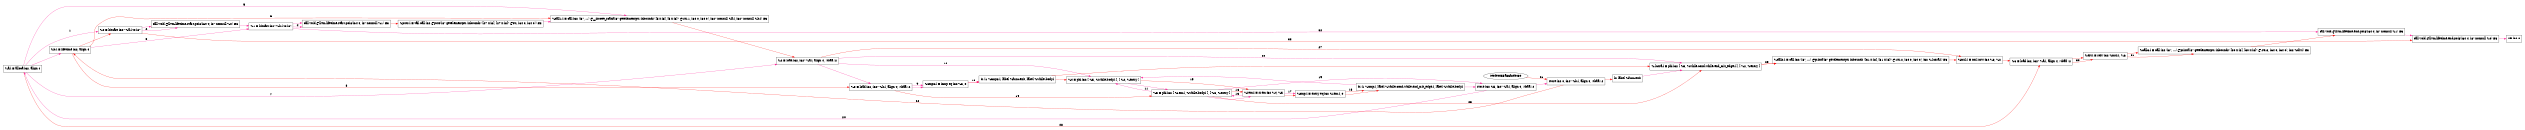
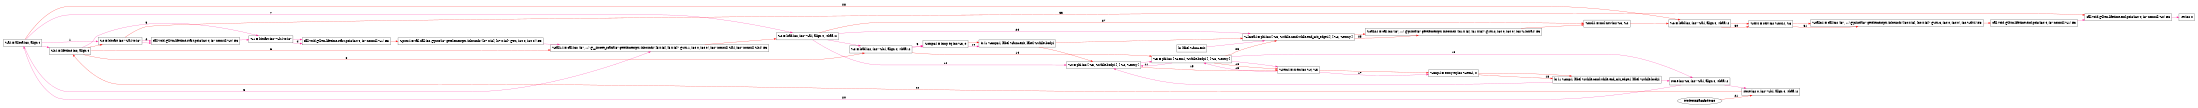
  digraph {
    rankdir=LR
    node [shape=record]
    edge [color=deeppink]
    n1 [label="  %a.i = alloca i32, align 4"]
    n2 [label="%b.i = lifetime i32, align 4"]
    n3 [label="  %0 = bitcast i32* %a.i to i8*"]
    n4 [label="  %call1.i = call i32 (i8*, ...) @__isoc99_scanf(i8* getelementptr inbounds ([5 x i8], [5 x i8]* @.str.1, i64 0, i64 0), i32* nonnull %a.i, i32* nonnull %b.i) #3"]
    n5 [label="  %2 = load i32, i32* %a.i, align 4, !tbaa !2"]
    n6 [label="  %6 = load i32, i32* %a.i, align 4, !tbaa !2"]
    n7 [label="  %1 = bitcast i32* %b.i to i8*"]
    n8 [label="  %3 = load i32, i32* %b.i, align 4, !tbaa !2"]
    n9 [label="  call void @llvm.lifetime.start.p0i8(i64 4, i8* nonnull %0) #3"]
    n10 [label="  call void @llvm.lifetime.end.p0i8(i64 4, i8* nonnull %0) #3"]
    n11 [label="  %4 = phi i32 [ %5, %while.body.i ], [ %2, %entry ]"]
    n12 [label="  %.lcssa.i = phi i32 [ %5, %while.cond.while.end_crit_edge.i ], [ %2, %entry ]"]
    n13 [label="  %mul.i = mul nsw i32 %3, %2"]
    n14 [label="  %div.i = sdiv i32 %mul.i, %6"]
    n15 [label="  call void @llvm.lifetime.start.p0i8(i64 4, i8* nonnull %1) #3"]
    n16 [label="  call void @llvm.lifetime.end.p0i8(i64 4, i8* nonnull %1) #3"]
    n17 [label="  %cmp8.i = icmp eq i32 %3, 0"]
    n18 [label="  %5 = phi i32 [ %rem.i, %while.body.i ], [ %3, %entry ]"]
    n19 [label="  ret i32 0"]
    n20 [label="  %puts.i = tail call i32 @puts(i8* getelementptr inbounds ([27 x i8], [27 x i8]* @str, i64 0, i64 0)) #3"]
    n21 [label="  %rem.i = srem i32 %4, %5"]
    n22 [label="  %call2.i = call i32 (i8*, ...) @printf(i8* getelementptr inbounds ([31 x i8], [31 x i8]* @.str.2, i64 0, i64 0), i32 %.lcssa.i) #3"]
    n23 [label="  br i1 %cmp8.i, label %func.exit, label %while.body.i"]
    n24 [label="  store i32 %5, i32* %a.i, align 4, !tbaa !2"]
    n25 [label="%cmp.i = entry eq i32 %rem.i, 0"]
    n26 [label="  store i32 0, i32* %b.i, align 4, !tbaa !2"]
    n27 [label="  br i1 %cmp.i, label %while.cond.while.end_crit_edge.i, label %while.body.i"]
    n28 [label="  br label %func.exit"]
    n29 [label="  %call3.i = call i32 (i8*, ...) @printf(i8* getelementptr inbounds ([30 x i8], [30 x i8]* @.str.3, i64 0, i64 0), i32 %div.i) #3"]
    n30 [label=Node0x55a86f8d9c80 shape=""]
    n1 -> n2
    n1 -> n3 [label=1]
    n1 -> n4 [label=5]
    n1 -> n5 [label=7]
    n1 -> n6 [color=red label=28]
    n2 -> n3 [color=red]
    n2 -> n4 [color=red label=6]
    n2 -> n7 [label=3]
    n2 -> n8 [color=red label=8]
    n3 -> n9
    n3 -> n9 [label=2]
    n3 -> n10 [color=red label=33]
    n4 -> n5 [color=red]
    n5 -> n8
    n5 -> n11 [label=12]
    n5 -> n12 [label=24]
    n5 -> n13 [color=red label=27]
    n6 -> n14 [color=red]
    n6 -> n14 [color=red label=30]
    n7 -> n15
    n7 -> n15 [label=4]
-   n7 -> n16 [label=32]
    n8 -> n17
    n8 -> n17 [label=9]
    n8 -> n18 [color=red label=14]
    n9 -> n7
    n10 -> n19
    n11 -> n18
    n11 -> n21 [color=red label=15]
    n12 -> n22 [color=red]
    n12 -> n22 [color=red label=25]
    n13 -> n6 [color=red]
    n14 -> n29 [color=red]
    n14 -> n29 [color=red label=31]
    n15 -> n20 [color=red]
    n16 -> n10
    n17 -> n23 [color=red]
    n17 -> n23 [label=10]
    n18 -> n11 [label=11]
    n18 -> n12 [color=red label=23]
    n18 -> n21
    n18 -> n21 [color=red label=16]
    n18 -> n24 [label=19]
    n20 -> n4
    n21 -> n18 [label=13]
    n21 -> n25 [color=red]
    n21 -> n25 [label=17]
    n22 -> n13 [color=red]
    n23 -> n11 [color=red]
    n23 -> n12 [color=red]
    n24 -> n1 [label=20]
    n24 -> n26
    n25 -> n27 [color=red]
    n25 -> n27 [color=red label=18]
    n26 -> n2 [color=red label=22]
-   n26 -> n28 [color=red]
    n27 -> n11
    n27 -> n24
    n28 -> n12
    n29 -> n16 [color=red]
    n30 -> n26 [color=red label=21]
  }
